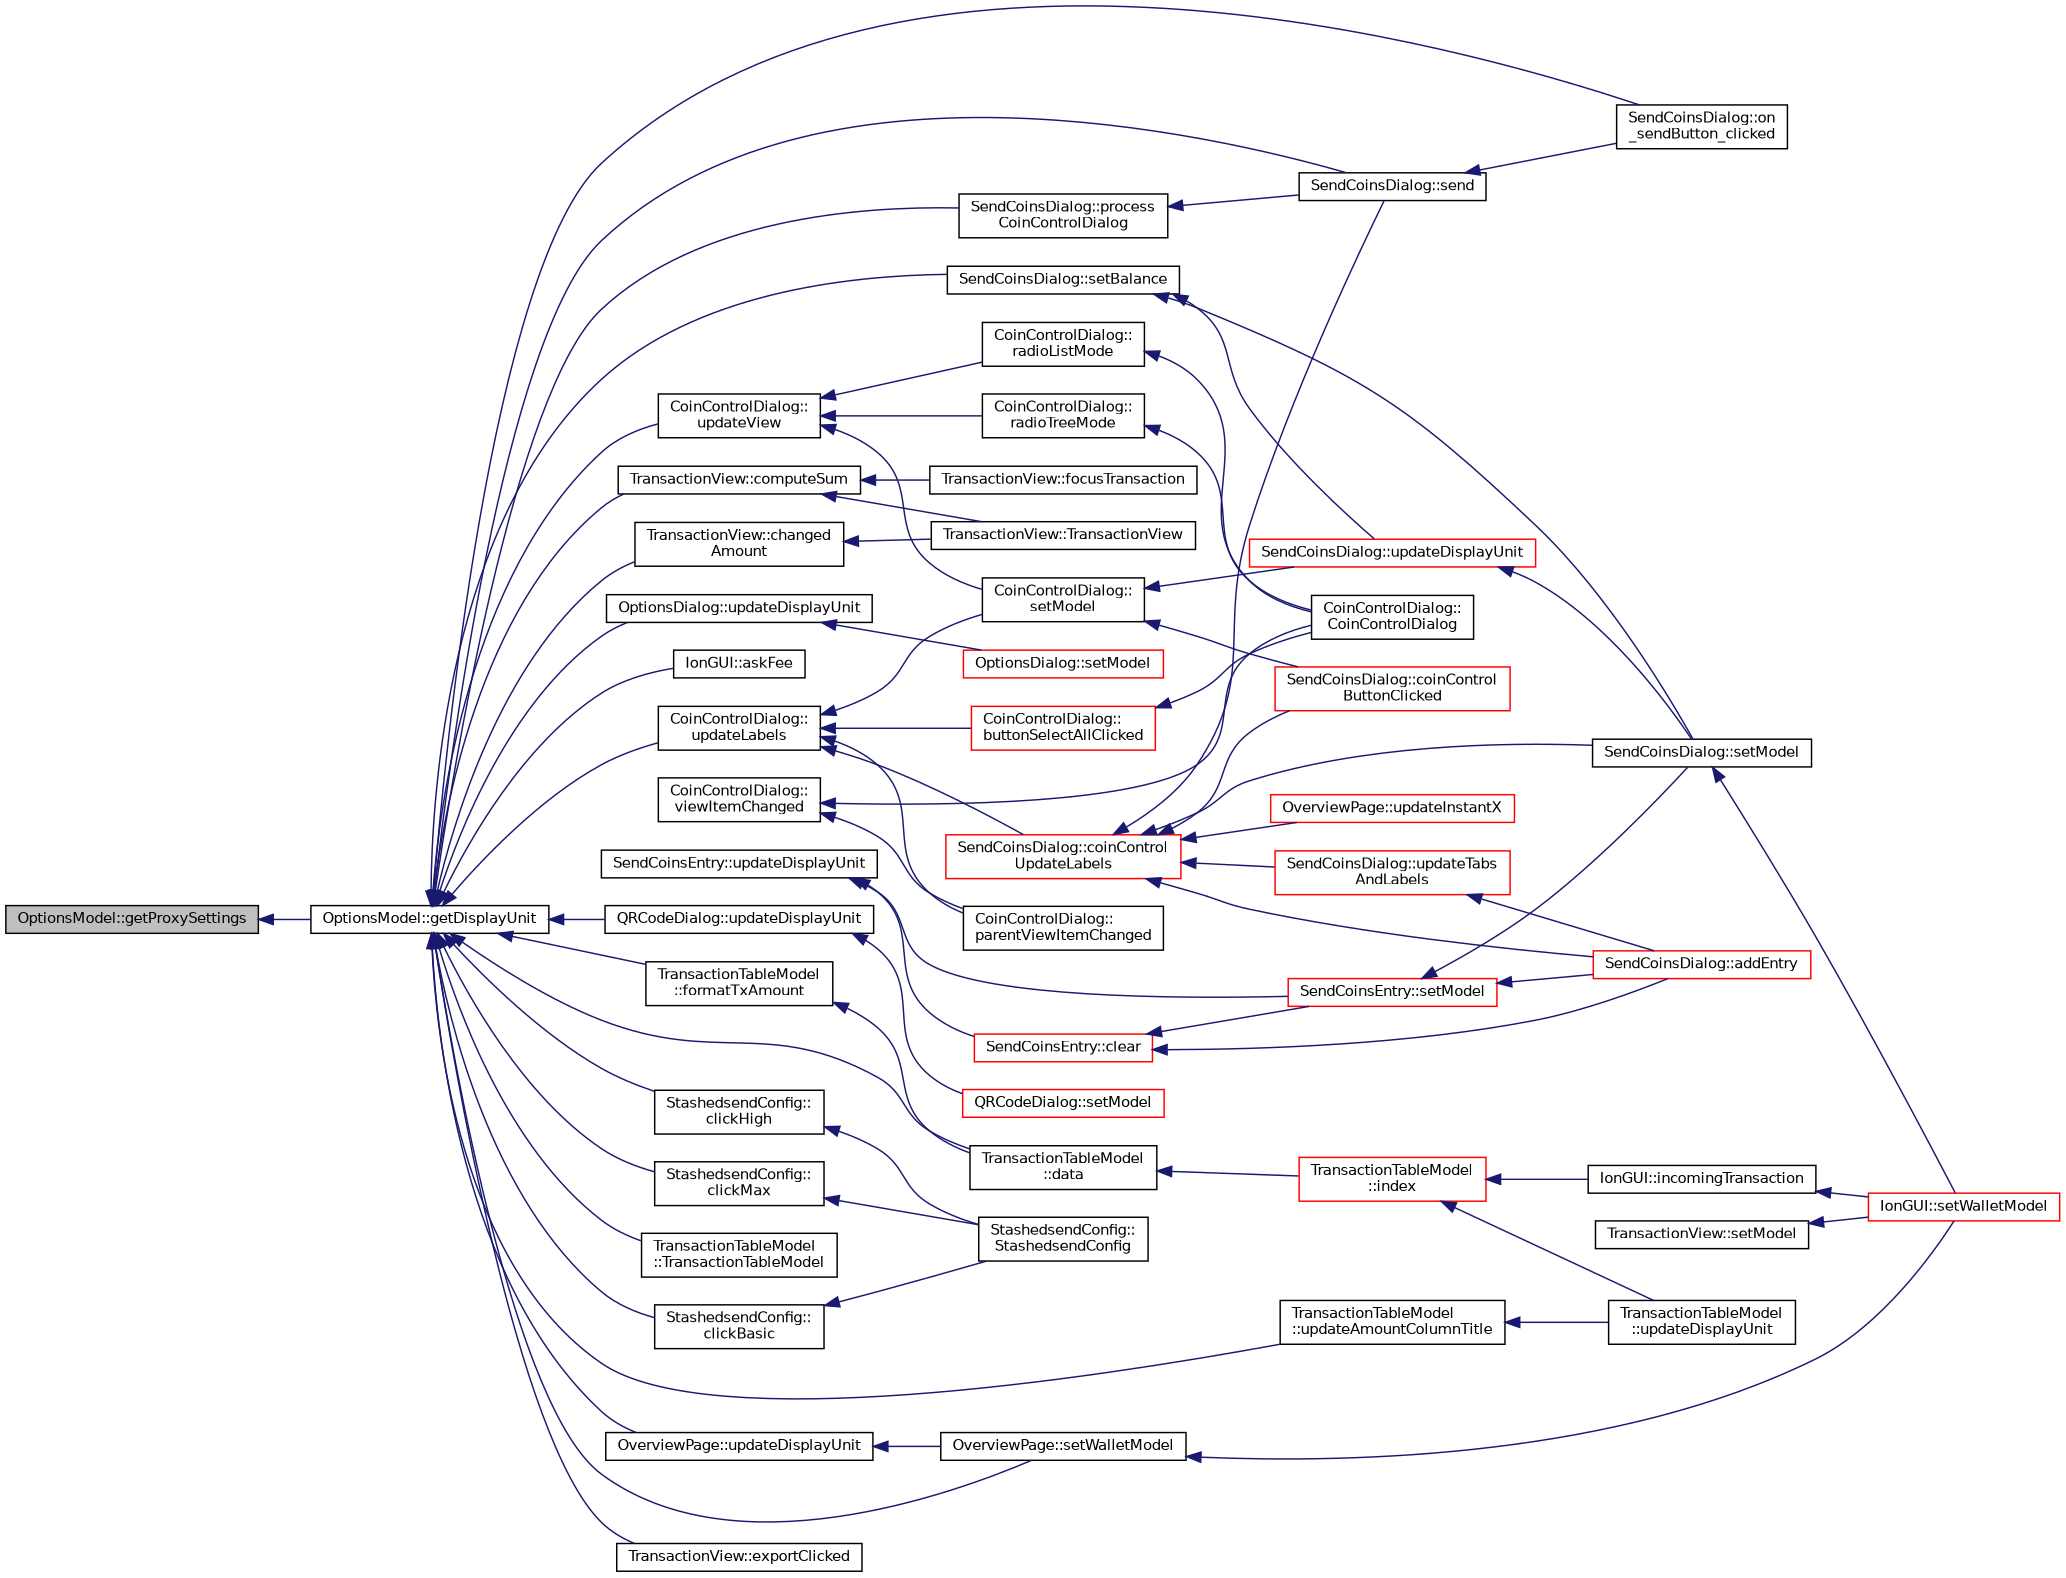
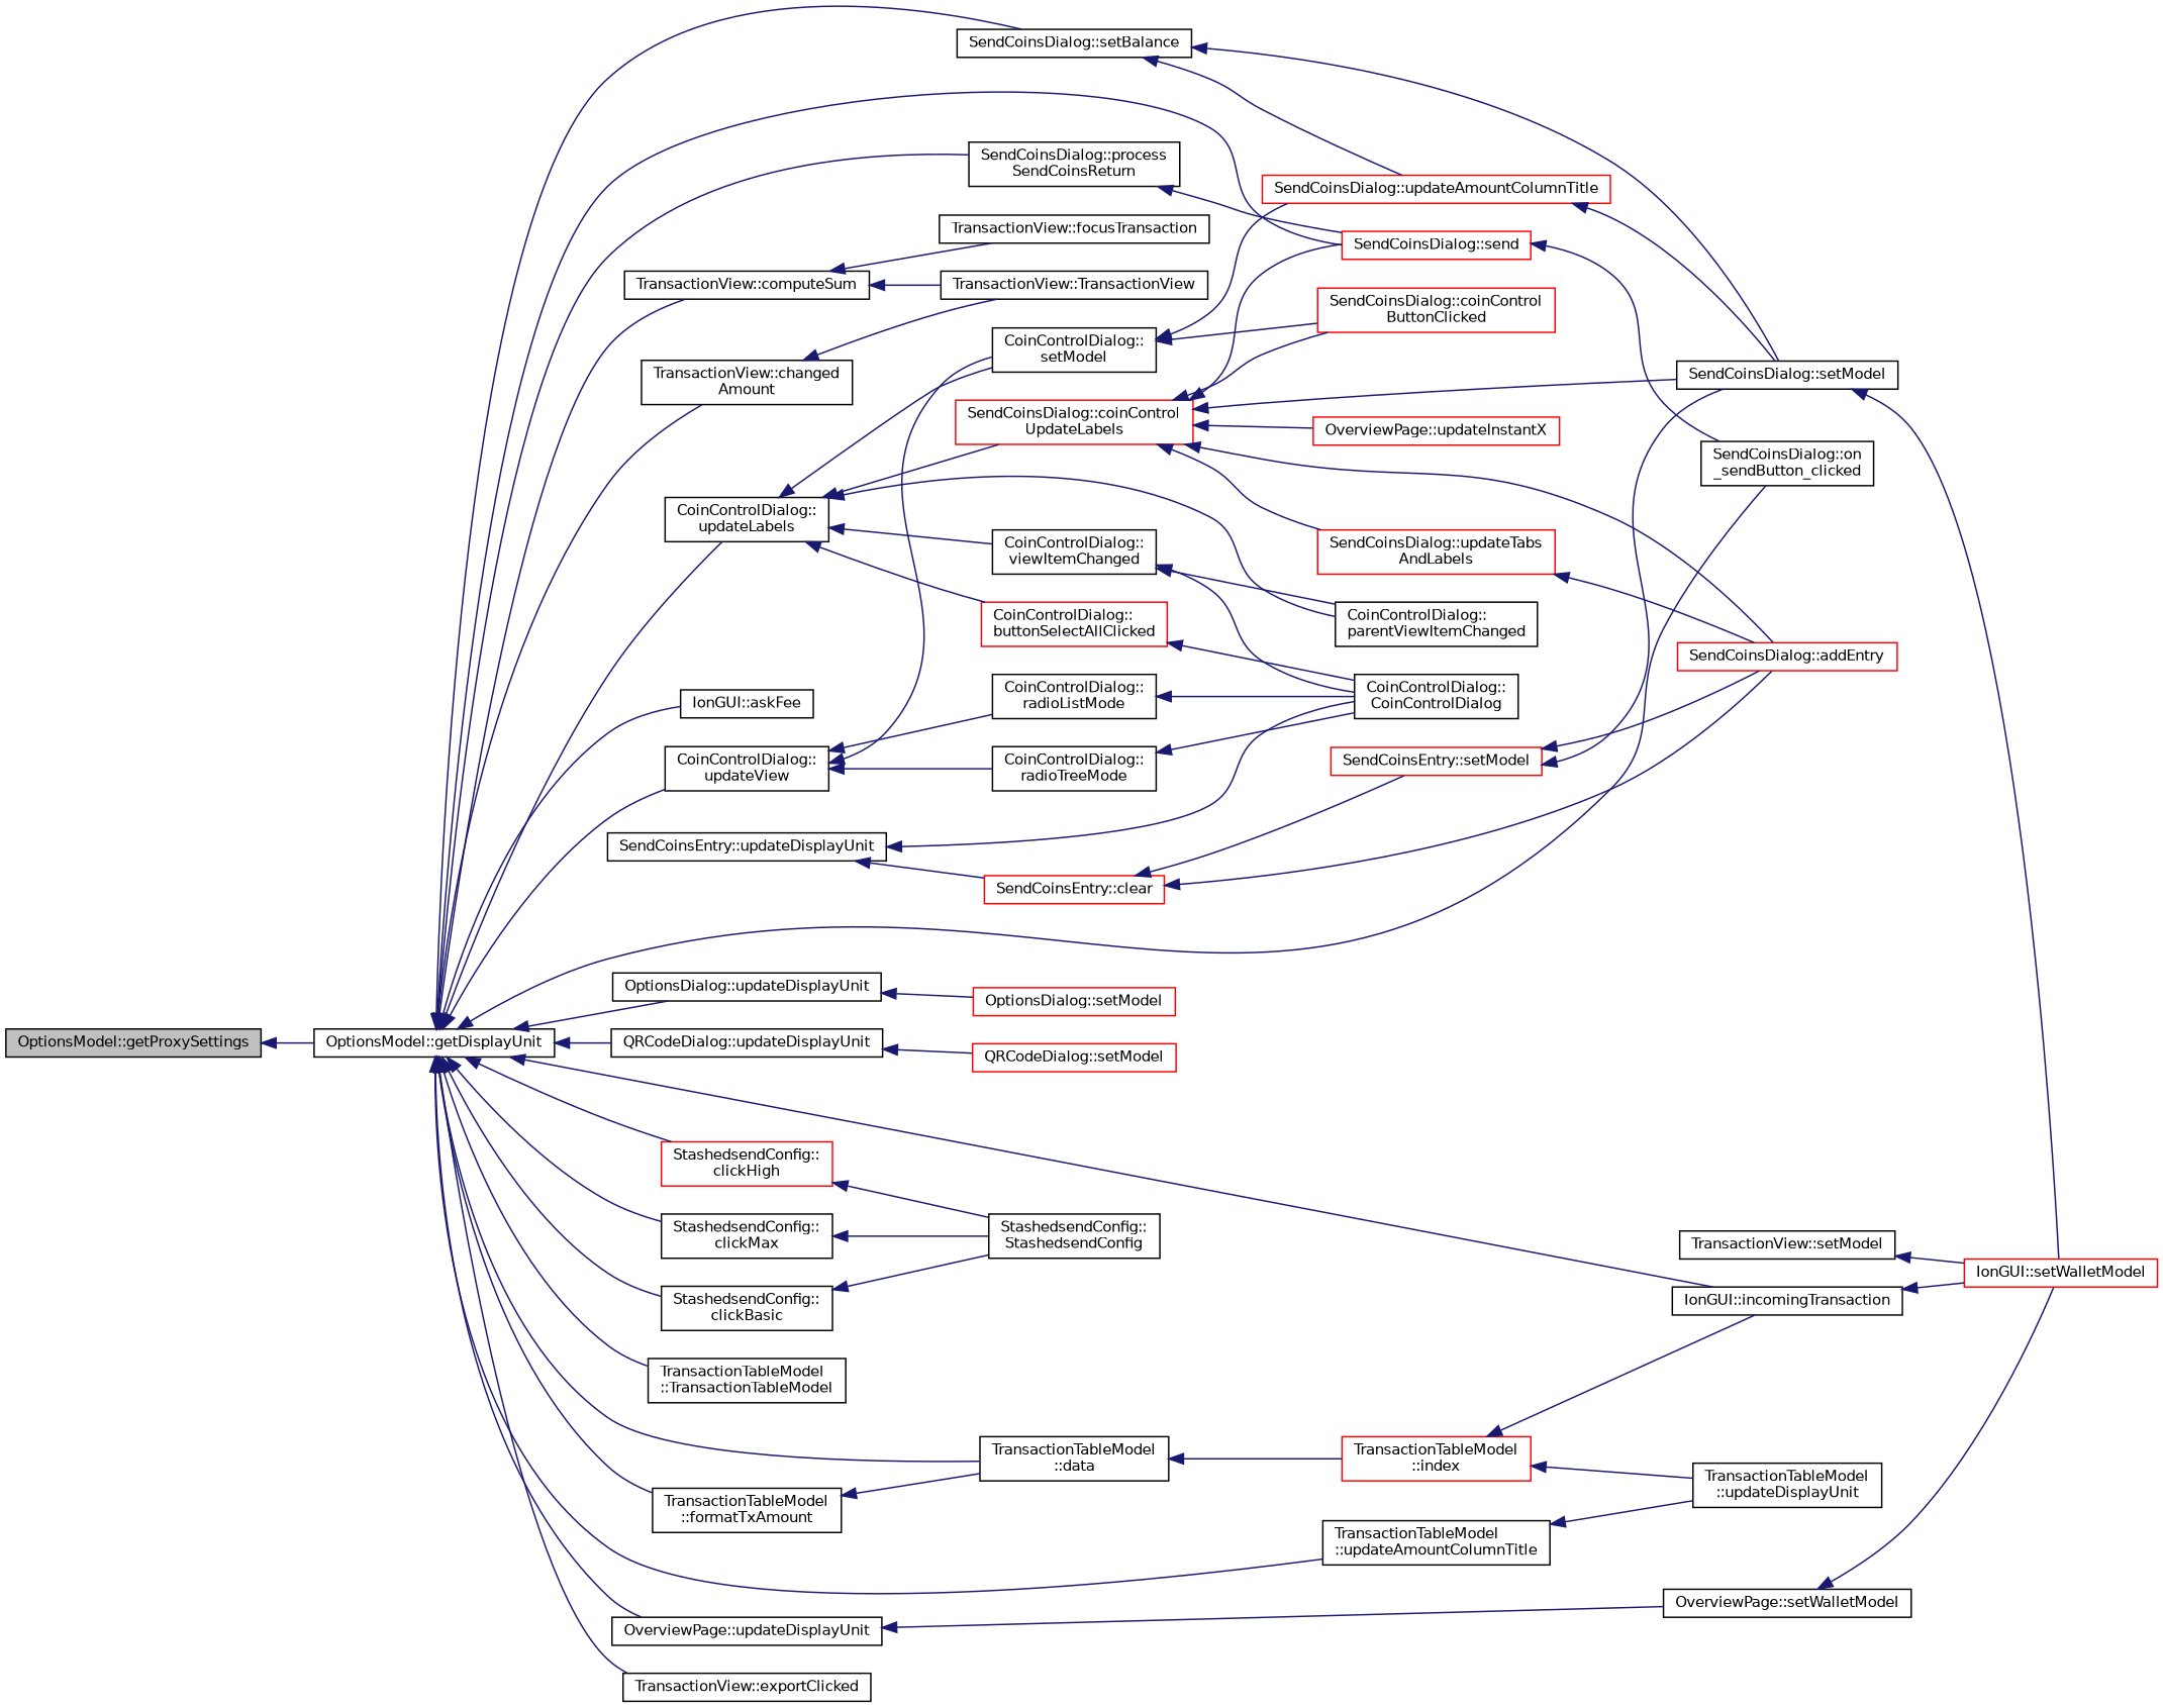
  digraph {
    rankdir=LR
    node [color=black fillcolor=white fontname=Helvetica fontsize=10 shape=record style=filled]
    edge [color=midnightblue dir=back fontname=Helvetica fontsize=10 labelfontname=Helvetica labelfontsize=10 style=solid]
    n1 [fillcolor=grey75 fontcolor=black height=0.2 label="OptionsModel::getProxySettings" width=0.4]
    n2 [height=0.2 label="OptionsModel::getDisplayUnit" width=0.4]
    n3 [height=0.2 label="CoinControlDialog::\lupdateLabels" width=0.4]
-   n4 [height=0.2 label="SendCoinsDialog::send" width=0.4]
+   n4 [color=red height=0.2 label="SendCoinsDialog::send" width=0.4]
    n5 [height=0.2 label="SendCoinsDialog::on\l_sendButton_clicked" width=0.4]
    n6 [height=0.2 label="CoinControlDialog::\lupdateView" width=0.4]
    n7 [height=0.2 label="IonGUI::askFee" width=0.4]
    n8 [height=0.2 label="IonGUI::incomingTransaction" width=0.4]
    n9 [height=0.2 label="OptionsDialog::updateDisplayUnit" width=0.4]
    n10 [height=0.2 label="OverviewPage::updateDisplayUnit" width=0.4]
    n11 [height=0.2 label="QRCodeDialog::updateDisplayUnit" width=0.4]
    n12 [height=0.2 label="SendCoinsDialog::setBalance" width=0.4]
-   n13 [height=0.2 label="SendCoinsDialog::process\lCoinControlDialog" width=0.4]
+   n13 [height=0.2 label="SendCoinsDialog::process\lSendCoinsReturn" width=0.4]
    n14 [height=0.2 label="StashedsendConfig::\lclickBasic" width=0.4]
-   n15 [height=0.2 label="StashedsendConfig::\lclickHigh" width=0.4]
+   n15 [color=red height=0.2 label="StashedsendConfig::\lclickHigh" width=0.4]
    n16 [height=0.2 label="StashedsendConfig::\lclickMax" width=0.4]
    n17 [height=0.2 label="TransactionTableModel\l::TransactionTableModel" width=0.4]
    n18 [height=0.2 label="TransactionTableModel\l::updateAmountColumnTitle" width=0.4]
    n19 [height=0.2 label="TransactionTableModel\l::formatTxAmount" width=0.4]
    n20 [height=0.2 label="TransactionTableModel\l::data" width=0.4]
    n21 [height=0.2 label="TransactionView::changed\lAmount" width=0.4]
    n22 [height=0.2 label="TransactionView::exportClicked" width=0.4]
    n23 [height=0.2 label="TransactionView::computeSum" width=0.4]
    n24 [height=0.2 label="CoinControlDialog::\lsetModel" width=0.4]
    n25 [color=red height=0.2 label="CoinControlDialog::\lbuttonSelectAllClicked" width=0.4]
    n26 [height=0.2 label="CoinControlDialog::\lparentViewItemChanged" width=0.4]
    n27 [height=0.2 label="CoinControlDialog::\lviewItemChanged" width=0.4]
    n28 [color=red height=0.2 label="SendCoinsDialog::coinControl\lUpdateLabels" width=0.4]
    n29 [height=0.2 label="CoinControlDialog::\lradioTreeMode" width=0.4]
    n30 [height=0.2 label="CoinControlDialog::\lradioListMode" width=0.4]
    n31 [color=red height=0.2 label="IonGUI::setWalletModel" width=0.4]
    n32 [color=red height=0.2 label="OptionsDialog::setModel" width=0.4]
    n33 [height=0.2 label="OverviewPage::setWalletModel" width=0.4]
    n34 [color=red height=0.2 label="QRCodeDialog::setModel" width=0.4]
    n35 [height=0.2 label="SendCoinsDialog::setModel" width=0.4]
-   n36 [color=red height=0.2 label="SendCoinsDialog::updateDisplayUnit" width=0.4]
+   n36 [color=red height=0.2 label="SendCoinsDialog::updateAmountColumnTitle" width=0.4]
    n37 [height=0.2 label="SendCoinsEntry::updateDisplayUnit" width=0.4]
    n38 [color=red height=0.2 label="SendCoinsEntry::setModel" width=0.4]
    n39 [color=red height=0.2 label="SendCoinsEntry::clear" width=0.4]
    n40 [height=0.2 label="StashedsendConfig::\lStashedsendConfig" width=0.4]
    n41 [height=0.2 label="TransactionTableModel\l::updateDisplayUnit" width=0.4]
    n42 [color=red height=0.2 label="TransactionTableModel\l::index" width=0.4]
    n43 [height=0.2 label="TransactionView::TransactionView" width=0.4]
    n44 [height=0.2 label="TransactionView::focusTransaction" width=0.4]
    n45 [color=red height=0.2 label="SendCoinsDialog::coinControl\lButtonClicked" width=0.4]
    n46 [height=0.2 label="CoinControlDialog::\lCoinControlDialog" width=0.4]
    n47 [color=red height=0.2 label="SendCoinsDialog::addEntry" width=0.4]
    n48 [color=red height=0.2 label="SendCoinsDialog::updateTabs\lAndLabels" width=0.4]
    n49 [color=red height=0.2 label="OverviewPage::updateInstantX" width=0.4]
    n50 [height=0.2 label="TransactionView::setModel" width=0.4]
    n1 -> n2
    n2 -> n3
    n2 -> n4
    n2 -> n5
    n2 -> n6
    n2 -> n7
-   n2 -> n33
+   n2 -> n8
    n2 -> n9
    n2 -> n10
    n2 -> n11
    n2 -> n12
    n2 -> n13
    n2 -> n14
    n2 -> n15
    n2 -> n16
    n2 -> n17
    n2 -> n18
    n2 -> n19
    n2 -> n20
    n2 -> n21
    n2 -> n22
    n2 -> n23
    n3 -> n24
    n3 -> n25
    n3 -> n26
+   n3 -> n27
    n3 -> n28
    n4 -> n5
    n6 -> n24
    n6 -> n29
    n6 -> n30
    n8 -> n31
    n9 -> n32
    n10 -> n33
    n11 -> n34
    n12 -> n35
    n12 -> n36
    n13 -> n4
    n14 -> n40
    n15 -> n40
    n16 -> n40
    n18 -> n41
    n19 -> n20
    n20 -> n42
    n21 -> n43
    n23 -> n43
    n23 -> n44
    n24 -> n36
    n24 -> n45
    n25 -> n46
    n27 -> n26
    n27 -> n46
    n28 -> n4
    n28 -> n35
    n28 -> n45
    n28 -> n47
    n28 -> n48
    n28 -> n49
    n29 -> n46
    n30 -> n46
    n33 -> n31
    n35 -> n31
    n36 -> n35
-   n37 -> n38
+   n37 -> n46
    n37 -> n39
    n38 -> n35
    n38 -> n47
    n39 -> n38
    n39 -> n47
    n42 -> n8
    n42 -> n41
    n48 -> n47
    n50 -> n31
  }
